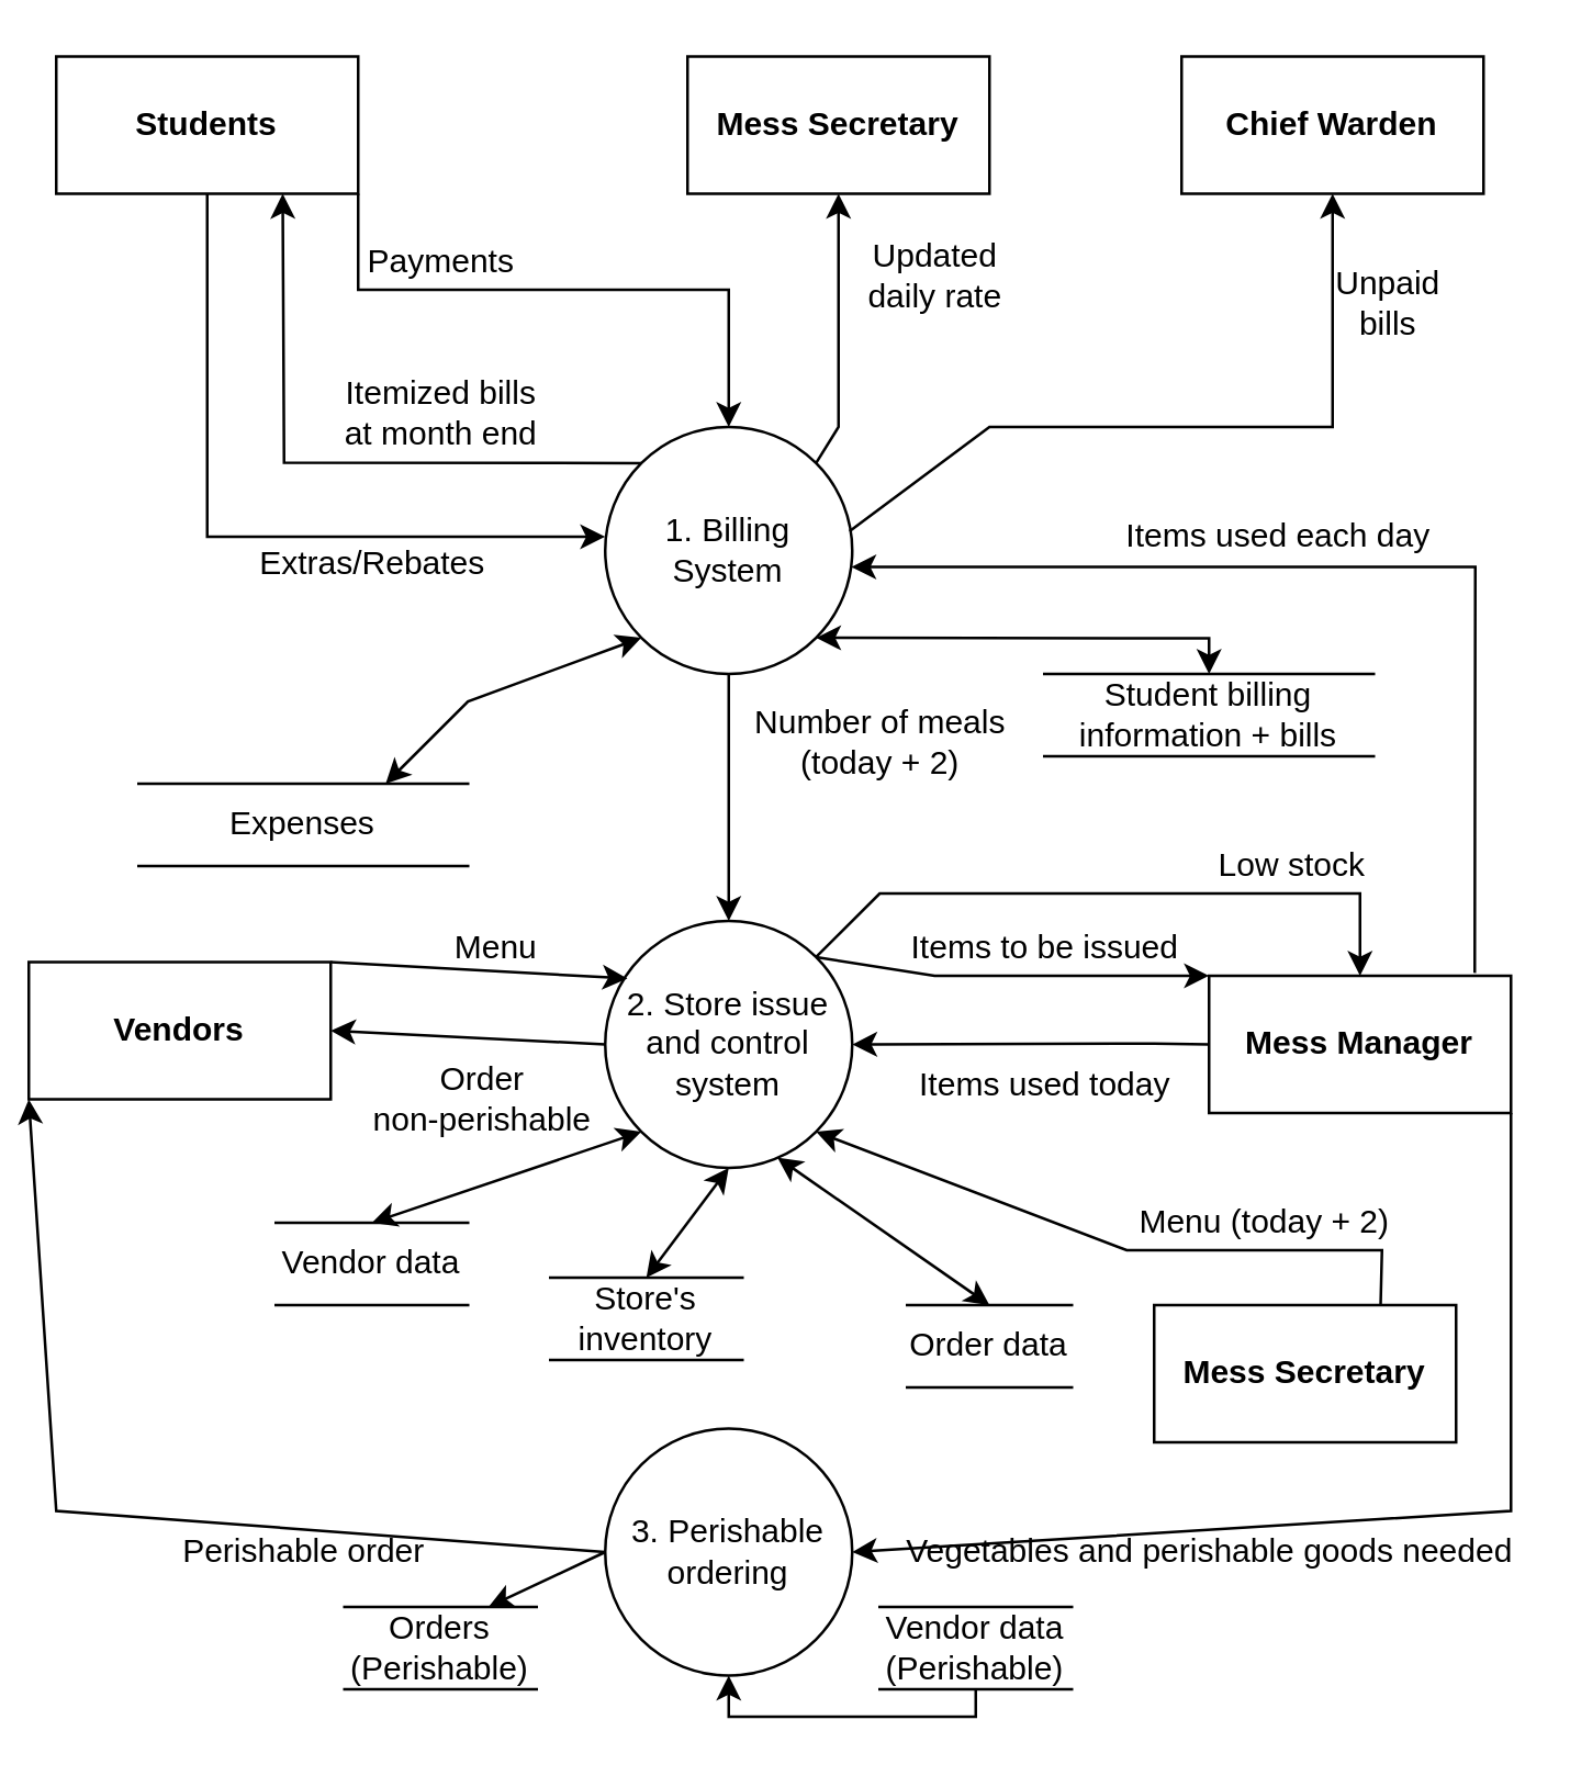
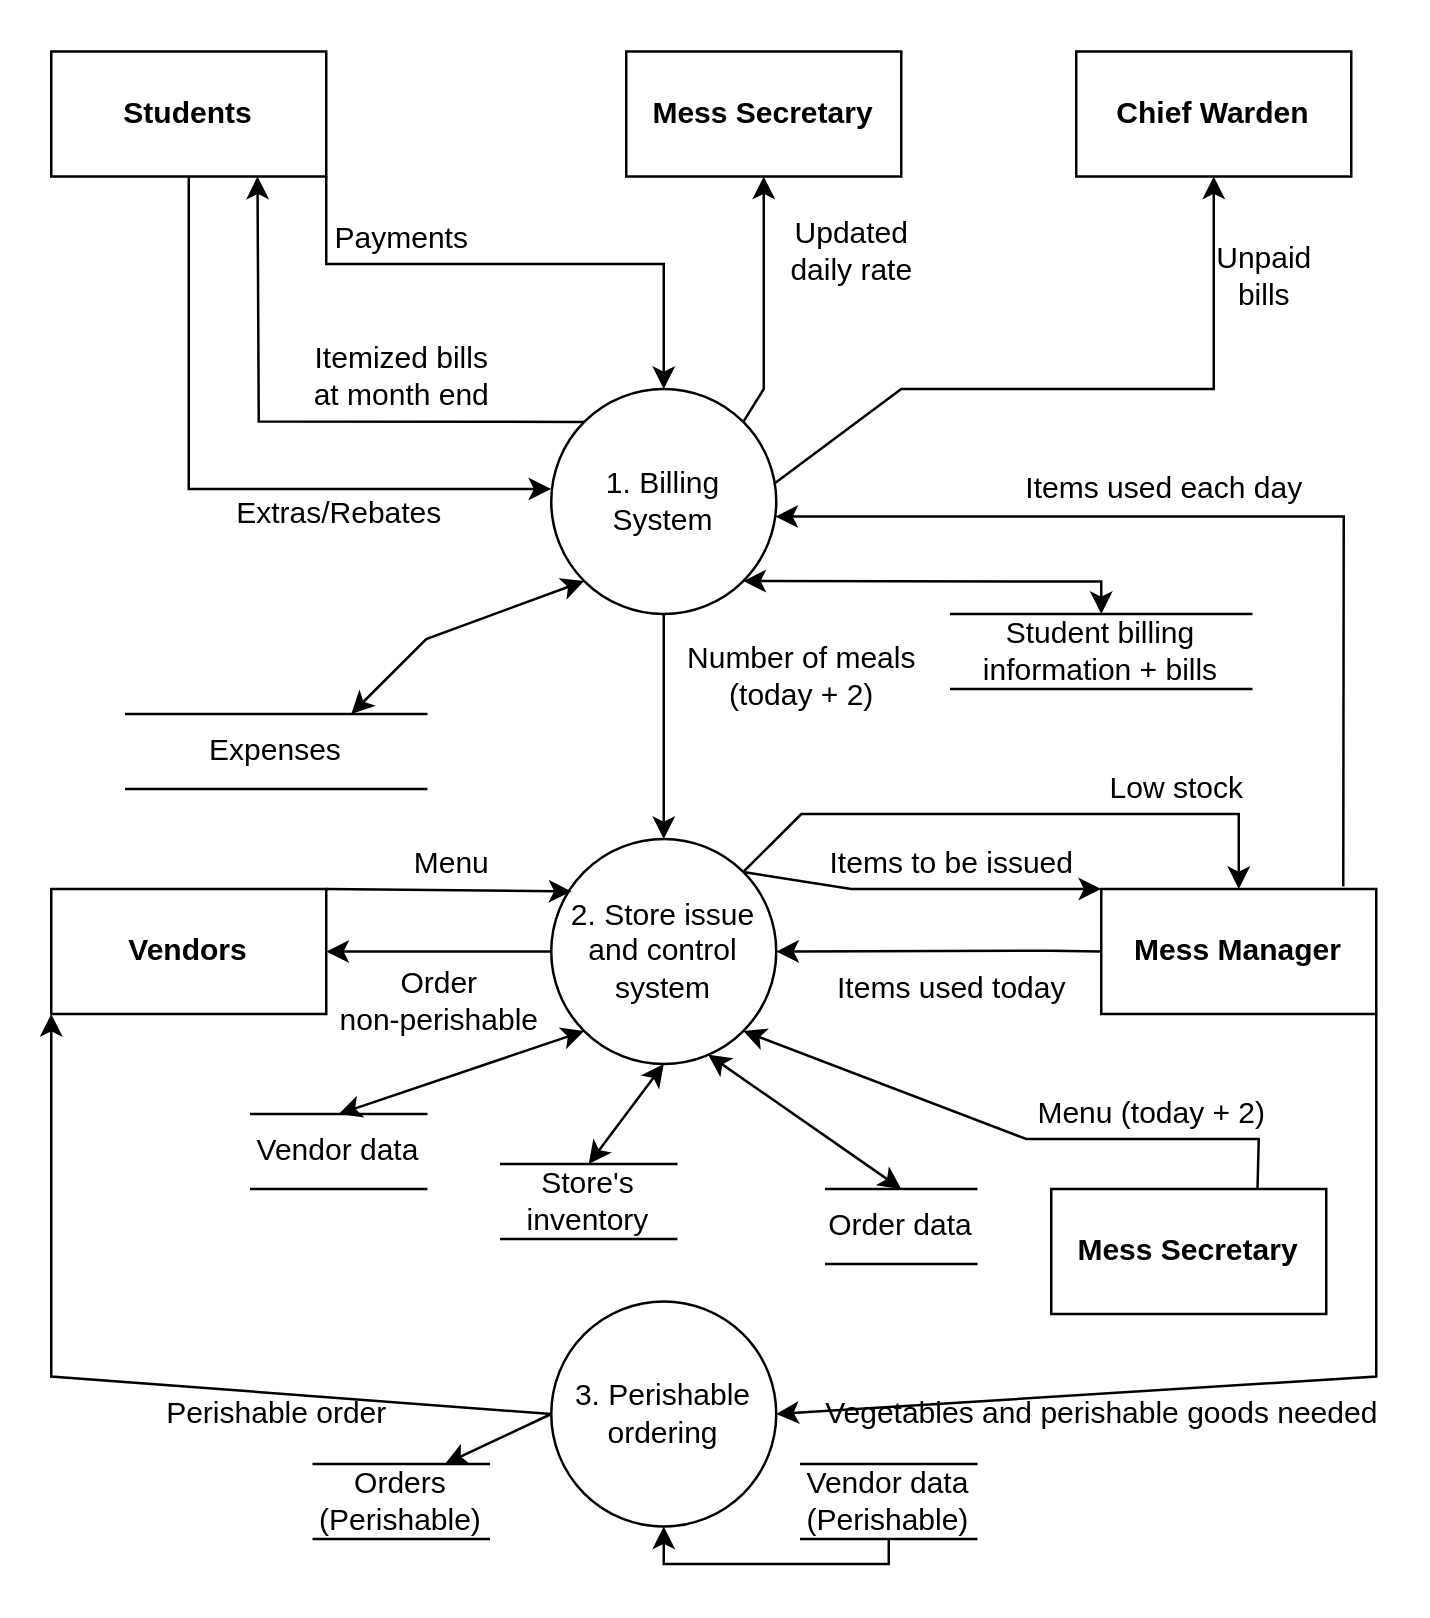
  <mxCell id="0" />
  <mxCell id="1" parent="0" />
  <mxCell id="2" value="Students" style="rounded=0;whiteSpace=wrap;html=1;fontStyle=1" vertex="1" parent="1"><mxGeometry x="20" y="20" width="110" height="50" as="geometry" /></mxCell>
  <mxCell id="3" value="&lt;b&gt;Mess Secretary&lt;/b&gt;" style="rounded=0;whiteSpace=wrap;html=1;" vertex="1" parent="1"><mxGeometry x="250" y="20" width="110" height="50" as="geometry" /></mxCell>
  <mxCell id="4" value="&lt;b&gt;Chief Warden&lt;/b&gt;" style="rounded=0;whiteSpace=wrap;html=1;" vertex="1" parent="1"><mxGeometry x="430" y="20" width="110" height="50" as="geometry" /></mxCell>
  <mxCell id="5" value="1. Billing System" style="ellipse;whiteSpace=wrap;html=1;aspect=fixed;" vertex="1" parent="1"><mxGeometry x="220" y="155" width="90" height="90" as="geometry" /></mxCell>
  <mxCell id="6" value="" style="endArrow=classic;html=1;rounded=0;exitX=0.5;exitY=1;exitDx=0;exitDy=0;" edge="1" parent="1" source="2"><mxGeometry width="50" height="50" relative="1" as="geometry"><mxPoint x="370" y="265" as="sourcePoint" /><mxPoint x="220" y="195" as="targetPoint" /><Array as="points"><mxPoint x="75" y="195" /></Array></mxGeometry></mxCell>
  <mxCell id="7" value="" style="endArrow=classic;html=1;rounded=0;entryX=0.75;entryY=1;entryDx=0;entryDy=0;exitX=0;exitY=0;exitDx=0;exitDy=0;" edge="1" parent="1" source="5" target="2"><mxGeometry width="50" height="50" relative="1" as="geometry"><mxPoint x="210" y="165" as="sourcePoint" /><mxPoint x="420" y="205" as="targetPoint" /><Array as="points"><mxPoint x="103" y="168" /></Array></mxGeometry></mxCell>
  <mxCell id="8" value="" style="endArrow=classic;html=1;rounded=0;exitX=1;exitY=1;exitDx=0;exitDy=0;entryX=0.5;entryY=0;entryDx=0;entryDy=0;" edge="1" parent="1" source="2" target="5"><mxGeometry width="50" height="50" relative="1" as="geometry"><mxPoint x="370" y="255" as="sourcePoint" /><mxPoint x="130" y="145" as="targetPoint" /><Array as="points"><mxPoint x="130" y="105" /><mxPoint x="265" y="105" /></Array></mxGeometry></mxCell>
  <mxCell id="9" value="" style="endArrow=classic;html=1;rounded=0;entryX=0.5;entryY=1;entryDx=0;entryDy=0;exitX=1;exitY=0;exitDx=0;exitDy=0;" edge="1" parent="1" source="5" target="3"><mxGeometry width="50" height="50" relative="1" as="geometry"><mxPoint x="310" y="175" as="sourcePoint" /><mxPoint x="420" y="205" as="targetPoint" /><Array as="points"><mxPoint x="305" y="155" /></Array></mxGeometry></mxCell>
  <mxCell id="10" value="" style="endArrow=classic;html=1;rounded=0;exitX=0.989;exitY=0.422;exitDx=0;exitDy=0;exitPerimeter=0;entryX=0.5;entryY=1;entryDx=0;entryDy=0;" edge="1" parent="1" source="5" target="4"><mxGeometry width="50" height="50" relative="1" as="geometry"><mxPoint x="369" y="220" as="sourcePoint" /><mxPoint x="419" y="170" as="targetPoint" /><Array as="points"><mxPoint x="360" y="155" /><mxPoint x="485" y="155" /></Array></mxGeometry></mxCell>
  <mxCell id="11" value="Extras/Rebates" style="text;html=1;align=center;verticalAlign=middle;resizable=0;points=[];autosize=1;strokeColor=none;fillColor=none;" vertex="1" parent="1"><mxGeometry x="90" y="195" width="90" height="20" as="geometry" /></mxCell>
  <mxCell id="12" value="Expenses" style="shape=partialRectangle;whiteSpace=wrap;html=1;left=0;right=0;fillColor=none;" vertex="1" parent="1"><mxGeometry x="50" y="285" width="120" height="30" as="geometry" /></mxCell>
  <mxCell id="13" value="Student billing information + bills" style="shape=partialRectangle;whiteSpace=wrap;html=1;left=0;right=0;fillColor=none;" vertex="1" parent="1"><mxGeometry x="380" y="245" width="120" height="30" as="geometry" /></mxCell>
  <mxCell id="14" value="" style="endArrow=classic;startArrow=classic;html=1;rounded=0;exitX=1;exitY=1;exitDx=0;exitDy=0;entryX=0.5;entryY=0;entryDx=0;entryDy=0;" edge="1" parent="1" source="5" target="13"><mxGeometry width="50" height="50" relative="1" as="geometry"><mxPoint x="240" y="385" as="sourcePoint" /><mxPoint x="460" y="225" as="targetPoint" /><Array as="points"><mxPoint x="440" y="232" /></Array></mxGeometry></mxCell>
  <mxCell id="15" value="" style="endArrow=classic;startArrow=classic;html=1;rounded=0;entryX=0;entryY=1;entryDx=0;entryDy=0;exitX=0.75;exitY=0;exitDx=0;exitDy=0;" edge="1" parent="1" source="12" target="5"><mxGeometry width="50" height="50" relative="1" as="geometry"><mxPoint x="370" y="255" as="sourcePoint" /><mxPoint x="420" y="205" as="targetPoint" /><Array as="points"><mxPoint x="170" y="255" /></Array></mxGeometry></mxCell>
  <mxCell id="16" value="2. Store issue and control system" style="ellipse;whiteSpace=wrap;html=1;aspect=fixed;" vertex="1" parent="1"><mxGeometry x="220" y="335" width="90" height="90" as="geometry" /></mxCell>
  <mxCell id="17" value="Payments" style="text;html=1;align=center;verticalAlign=middle;resizable=0;points=[];autosize=1;strokeColor=none;fillColor=none;" vertex="1" parent="1"><mxGeometry x="130" y="85" width="60" height="20" as="geometry" /></mxCell>
  <mxCell id="18" value="Itemized bills &lt;br&gt;at month end" style="text;html=1;align=center;verticalAlign=middle;resizable=0;points=[];autosize=1;strokeColor=none;fillColor=none;" vertex="1" parent="1"><mxGeometry x="120" y="135" width="80" height="30" as="geometry" /></mxCell>
  <mxCell id="19" value="Updated &lt;br&gt;daily rate" style="text;html=1;align=center;verticalAlign=middle;resizable=0;points=[];autosize=1;strokeColor=none;fillColor=none;" vertex="1" parent="1"><mxGeometry x="310" y="85" width="60" height="30" as="geometry" /></mxCell>
  <mxCell id="20" value="Unpaid &lt;br&gt;bills" style="text;html=1;align=center;verticalAlign=middle;resizable=0;points=[];autosize=1;strokeColor=none;fillColor=none;" vertex="1" parent="1"><mxGeometry x="480" y="95" width="50" height="30" as="geometry" /></mxCell>
- <mxCell id="21" value="Vendors" style="rounded=0;whiteSpace=wrap;html=1;fontStyle=1" vertex="1" parent="1"><mxGeometry x="10" y="350" width="110" height="50" as="geometry" /></mxCell>
+ <mxCell id="21" value="Vendors" style="rounded=0;whiteSpace=wrap;html=1;fontStyle=1" vertex="1" parent="1"><mxGeometry x="20" y="355" width="110" height="50" as="geometry" /></mxCell>
  <mxCell id="22" value="Mess Manager" style="rounded=0;whiteSpace=wrap;html=1;fontStyle=1" vertex="1" parent="1"><mxGeometry x="440" y="355" width="110" height="50" as="geometry" /></mxCell>
  <mxCell id="23" value="Mess Secretary" style="rounded=0;whiteSpace=wrap;html=1;fontStyle=1" vertex="1" parent="1"><mxGeometry x="420" y="475" width="110" height="50" as="geometry" /></mxCell>
  <mxCell id="24" value="3. Perishable ordering" style="ellipse;whiteSpace=wrap;html=1;aspect=fixed;" vertex="1" parent="1"><mxGeometry x="220" y="520" width="90" height="90" as="geometry" /></mxCell>
  <mxCell id="25" value="" style="endArrow=classic;html=1;rounded=0;entryX=0.5;entryY=0;entryDx=0;entryDy=0;exitX=0.5;exitY=1;exitDx=0;exitDy=0;" edge="1" parent="1" source="5" target="16"><mxGeometry width="50" height="50" relative="1" as="geometry"><mxPoint x="260" y="255" as="sourcePoint" /><mxPoint x="420" y="285" as="targetPoint" /></mxGeometry></mxCell>
  <mxCell id="26" value="" style="endArrow=classic;html=1;rounded=0;exitX=1;exitY=0;exitDx=0;exitDy=0;entryX=0.09;entryY=0.233;entryDx=0;entryDy=0;entryPerimeter=0;" edge="1" parent="1" source="21" target="16"><mxGeometry width="50" height="50" relative="1" as="geometry"><mxPoint x="160" y="375" as="sourcePoint" /><mxPoint x="220" y="375" as="targetPoint" /></mxGeometry></mxCell>
  <mxCell id="27" value="" style="endArrow=classic;html=1;rounded=0;entryX=1;entryY=0.5;entryDx=0;entryDy=0;exitX=0;exitY=0.5;exitDx=0;exitDy=0;" edge="1" parent="1" source="16" target="21"><mxGeometry width="50" height="50" relative="1" as="geometry"><mxPoint x="260" y="455" as="sourcePoint" /><mxPoint x="310" y="405" as="targetPoint" /></mxGeometry></mxCell>
  <mxCell id="28" value="" style="endArrow=classic;html=1;rounded=0;entryX=0;entryY=0;entryDx=0;entryDy=0;exitX=1;exitY=0;exitDx=0;exitDy=0;" edge="1" parent="1" source="16" target="22"><mxGeometry width="50" height="50" relative="1" as="geometry"><mxPoint x="320" y="388" as="sourcePoint" /><mxPoint x="393.1" y="385.97" as="targetPoint" /><Array as="points"><mxPoint x="340" y="355" /></Array></mxGeometry></mxCell>
  <mxCell id="29" value="" style="endArrow=classic;html=1;rounded=0;exitX=0;exitY=0.5;exitDx=0;exitDy=0;" edge="1" parent="1" source="22"><mxGeometry width="50" height="50" relative="1" as="geometry"><mxPoint x="450" y="379.66" as="sourcePoint" /><mxPoint x="310" y="380" as="targetPoint" /><Array as="points"><mxPoint x="420" y="379.66" /></Array></mxGeometry></mxCell>
  <mxCell id="30" value="Number of meals &lt;br&gt;(today + 2)" style="text;html=1;align=center;verticalAlign=middle;resizable=0;points=[];autosize=1;strokeColor=none;fillColor=none;" vertex="1" parent="1"><mxGeometry x="270" y="255" width="100" height="30" as="geometry" /></mxCell>
  <mxCell id="31" value="" style="endArrow=classic;html=1;rounded=0;exitX=0.88;exitY=-0.021;exitDx=0;exitDy=0;exitPerimeter=0;entryX=0.996;entryY=0.567;entryDx=0;entryDy=0;entryPerimeter=0;" edge="1" parent="1" source="22" target="5"><mxGeometry width="50" height="50" relative="1" as="geometry"><mxPoint x="260" y="305" as="sourcePoint" /><mxPoint x="560" y="215" as="targetPoint" /><Array as="points"><mxPoint x="537" y="206" /></Array></mxGeometry></mxCell>
  <mxCell id="32" value="" style="endArrow=classic;html=1;rounded=0;entryX=0;entryY=1;entryDx=0;entryDy=0;exitX=0;exitY=0.5;exitDx=0;exitDy=0;" edge="1" parent="1" source="24" target="21"><mxGeometry width="50" height="50" relative="1" as="geometry"><mxPoint x="260" y="525" as="sourcePoint" /><mxPoint x="310" y="475" as="targetPoint" /><Array as="points"><mxPoint x="20" y="550" /></Array></mxGeometry></mxCell>
  <mxCell id="33" value="" style="endArrow=classic;html=1;rounded=0;exitX=1;exitY=1;exitDx=0;exitDy=0;entryX=1;entryY=0.5;entryDx=0;entryDy=0;" edge="1" parent="1" source="22" target="24"><mxGeometry width="50" height="50" relative="1" as="geometry"><mxPoint x="540" y="475" as="sourcePoint" /><mxPoint x="590" y="425" as="targetPoint" /><Array as="points"><mxPoint x="550" y="550" /></Array></mxGeometry></mxCell>
  <mxCell id="34" value="" style="endArrow=classic;html=1;rounded=0;exitX=0.75;exitY=0;exitDx=0;exitDy=0;entryX=1;entryY=1;entryDx=0;entryDy=0;" edge="1" parent="1" source="23" target="16"><mxGeometry width="50" height="50" relative="1" as="geometry"><mxPoint x="400" y="535" as="sourcePoint" /><mxPoint x="450" y="485" as="targetPoint" /><Array as="points"><mxPoint x="503" y="455" /><mxPoint x="410" y="455" /></Array></mxGeometry></mxCell>
  <mxCell id="35" value="Vendor data" style="shape=partialRectangle;whiteSpace=wrap;html=1;left=0;right=0;fillColor=none;" vertex="1" parent="1"><mxGeometry x="100" y="445" width="70" height="30" as="geometry" /></mxCell>
  <mxCell id="36" value="Store's inventory" style="shape=partialRectangle;whiteSpace=wrap;html=1;left=0;right=0;fillColor=none;" vertex="1" parent="1"><mxGeometry x="200" y="465" width="70" height="30" as="geometry" /></mxCell>
  <mxCell id="37" value="Order data" style="shape=partialRectangle;whiteSpace=wrap;html=1;left=0;right=0;fillColor=none;" vertex="1" parent="1"><mxGeometry x="330" y="475" width="60" height="30" as="geometry" /></mxCell>
  <mxCell id="38" value="" style="endArrow=classic;html=1;rounded=0;entryX=0;entryY=1;entryDx=0;entryDy=0;exitX=0.5;exitY=0;exitDx=0;exitDy=0;startArrow=classic;startFill=1;" edge="1" parent="1" source="35" target="16"><mxGeometry width="50" height="50" relative="1" as="geometry"><mxPoint x="180" y="465" as="sourcePoint" /><mxPoint x="230" y="415" as="targetPoint" /></mxGeometry></mxCell>
  <mxCell id="39" value="" style="endArrow=classic;html=1;rounded=0;exitX=0.5;exitY=0;exitDx=0;exitDy=0;entryX=0.5;entryY=1;entryDx=0;entryDy=0;startArrow=classic;startFill=1;" edge="1" parent="1" source="36" target="16"><mxGeometry width="50" height="50" relative="1" as="geometry"><mxPoint x="180" y="475" as="sourcePoint" /><mxPoint x="230" y="425" as="targetPoint" /></mxGeometry></mxCell>
  <mxCell id="40" value="" style="endArrow=classic;html=1;rounded=0;exitX=0.5;exitY=0;exitDx=0;exitDy=0;entryX=0.697;entryY=0.958;entryDx=0;entryDy=0;startArrow=classic;startFill=1;entryPerimeter=0;" edge="1" parent="1" source="37" target="16"><mxGeometry width="50" height="50" relative="1" as="geometry"><mxPoint x="245" y="475" as="sourcePoint" /><mxPoint x="275" y="435" as="targetPoint" /></mxGeometry></mxCell>
  <mxCell id="41" value="Menu" style="text;html=1;align=center;verticalAlign=middle;resizable=0;points=[];autosize=1;strokeColor=none;fillColor=none;" vertex="1" parent="1"><mxGeometry x="150" y="335" width="60" height="20" as="geometry" /></mxCell>
  <mxCell id="42" value="Order &lt;br&gt;non-perishable" style="text;html=1;align=center;verticalAlign=middle;resizable=0;points=[];autosize=1;strokeColor=none;fillColor=none;" vertex="1" parent="1"><mxGeometry x="130" y="385" width="90" height="30" as="geometry" /></mxCell>
  <mxCell id="43" value="Items used today" style="text;html=1;align=center;verticalAlign=middle;resizable=0;points=[];autosize=1;strokeColor=none;fillColor=none;" vertex="1" parent="1"><mxGeometry x="330" y="385" width="100" height="20" as="geometry" /></mxCell>
  <mxCell id="44" value="Menu (today + 2)" style="text;html=1;align=center;verticalAlign=middle;resizable=0;points=[];autosize=1;strokeColor=none;fillColor=none;" vertex="1" parent="1"><mxGeometry x="410" y="435" width="100" height="20" as="geometry" /></mxCell>
  <mxCell id="45" value="Items to be issued" style="text;html=1;align=center;verticalAlign=middle;resizable=0;points=[];autosize=1;strokeColor=none;fillColor=none;" vertex="1" parent="1"><mxGeometry x="330" y="335" width="100" height="20" as="geometry" /></mxCell>
  <mxCell id="46" value="" style="endArrow=classic;html=1;rounded=0;exitX=1;exitY=0;exitDx=0;exitDy=0;entryX=0.5;entryY=0;entryDx=0;entryDy=0;" edge="1" parent="1" source="16" target="22"><mxGeometry width="50" height="50" relative="1" as="geometry"><mxPoint x="230" y="445" as="sourcePoint" /><mxPoint x="430" y="305" as="targetPoint" /><Array as="points"><mxPoint x="320" y="325" /><mxPoint x="495" y="325" /></Array></mxGeometry></mxCell>
  <mxCell id="47" value="Low stock" style="text;html=1;align=center;verticalAlign=middle;resizable=0;points=[];autosize=1;strokeColor=none;fillColor=none;" vertex="1" parent="1"><mxGeometry x="435" y="305" width="70" height="20" as="geometry" /></mxCell>
  <mxCell id="48" value="Perishable order" style="text;html=1;align=center;verticalAlign=middle;resizable=0;points=[];autosize=1;strokeColor=none;fillColor=none;" vertex="1" parent="1"><mxGeometry x="65" y="555" width="90" height="20" as="geometry" /></mxCell>
  <mxCell id="49" value="Items used each day" style="text;html=1;align=center;verticalAlign=middle;resizable=0;points=[];autosize=1;strokeColor=none;fillColor=none;" vertex="1" parent="1"><mxGeometry x="410" y="185" width="110" height="20" as="geometry" /></mxCell>
  <mxCell id="50" value="Vegetables and perishable goods needed" style="text;html=1;align=center;verticalAlign=middle;resizable=0;points=[];autosize=1;strokeColor=none;fillColor=none;" vertex="1" parent="1"><mxGeometry x="335" y="555" width="210" height="20" as="geometry" /></mxCell>
  <mxCell id="51" value="Orders&lt;br&gt;(Perishable)" style="shape=partialRectangle;whiteSpace=wrap;html=1;left=0;right=0;fillColor=none;" vertex="1" parent="1"><mxGeometry x="125" y="585" width="70" height="30" as="geometry" /></mxCell>
  <mxCell id="52" value="" style="endArrow=none;html=1;rounded=0;exitX=0.75;exitY=0;exitDx=0;exitDy=0;entryX=0;entryY=0.5;entryDx=0;entryDy=0;endFill=0;startArrow=classic;startFill=1;" edge="1" parent="1" source="51" target="24"><mxGeometry width="50" height="50" relative="1" as="geometry"><mxPoint x="230" y="505" as="sourcePoint" /><mxPoint x="290" y="485" as="targetPoint" /></mxGeometry></mxCell>
  <mxCell id="53" value="Vendor data&lt;br&gt;(Perishable)" style="shape=partialRectangle;whiteSpace=wrap;html=1;left=0;right=0;fillColor=none;" vertex="1" parent="1"><mxGeometry x="320" y="585" width="70" height="30" as="geometry" /></mxCell>
  <mxCell id="54" value="" style="endArrow=classic;html=1;rounded=0;entryX=0.5;entryY=1;entryDx=0;entryDy=0;exitX=0.5;exitY=1;exitDx=0;exitDy=0;" edge="1" parent="1" source="53" target="24"><mxGeometry width="50" height="50" relative="1" as="geometry"><mxPoint x="350" y="635" as="sourcePoint" /><mxPoint x="270" y="645" as="targetPoint" /><Array as="points"><mxPoint x="355" y="625" /><mxPoint x="265" y="625" /></Array></mxGeometry></mxCell>
